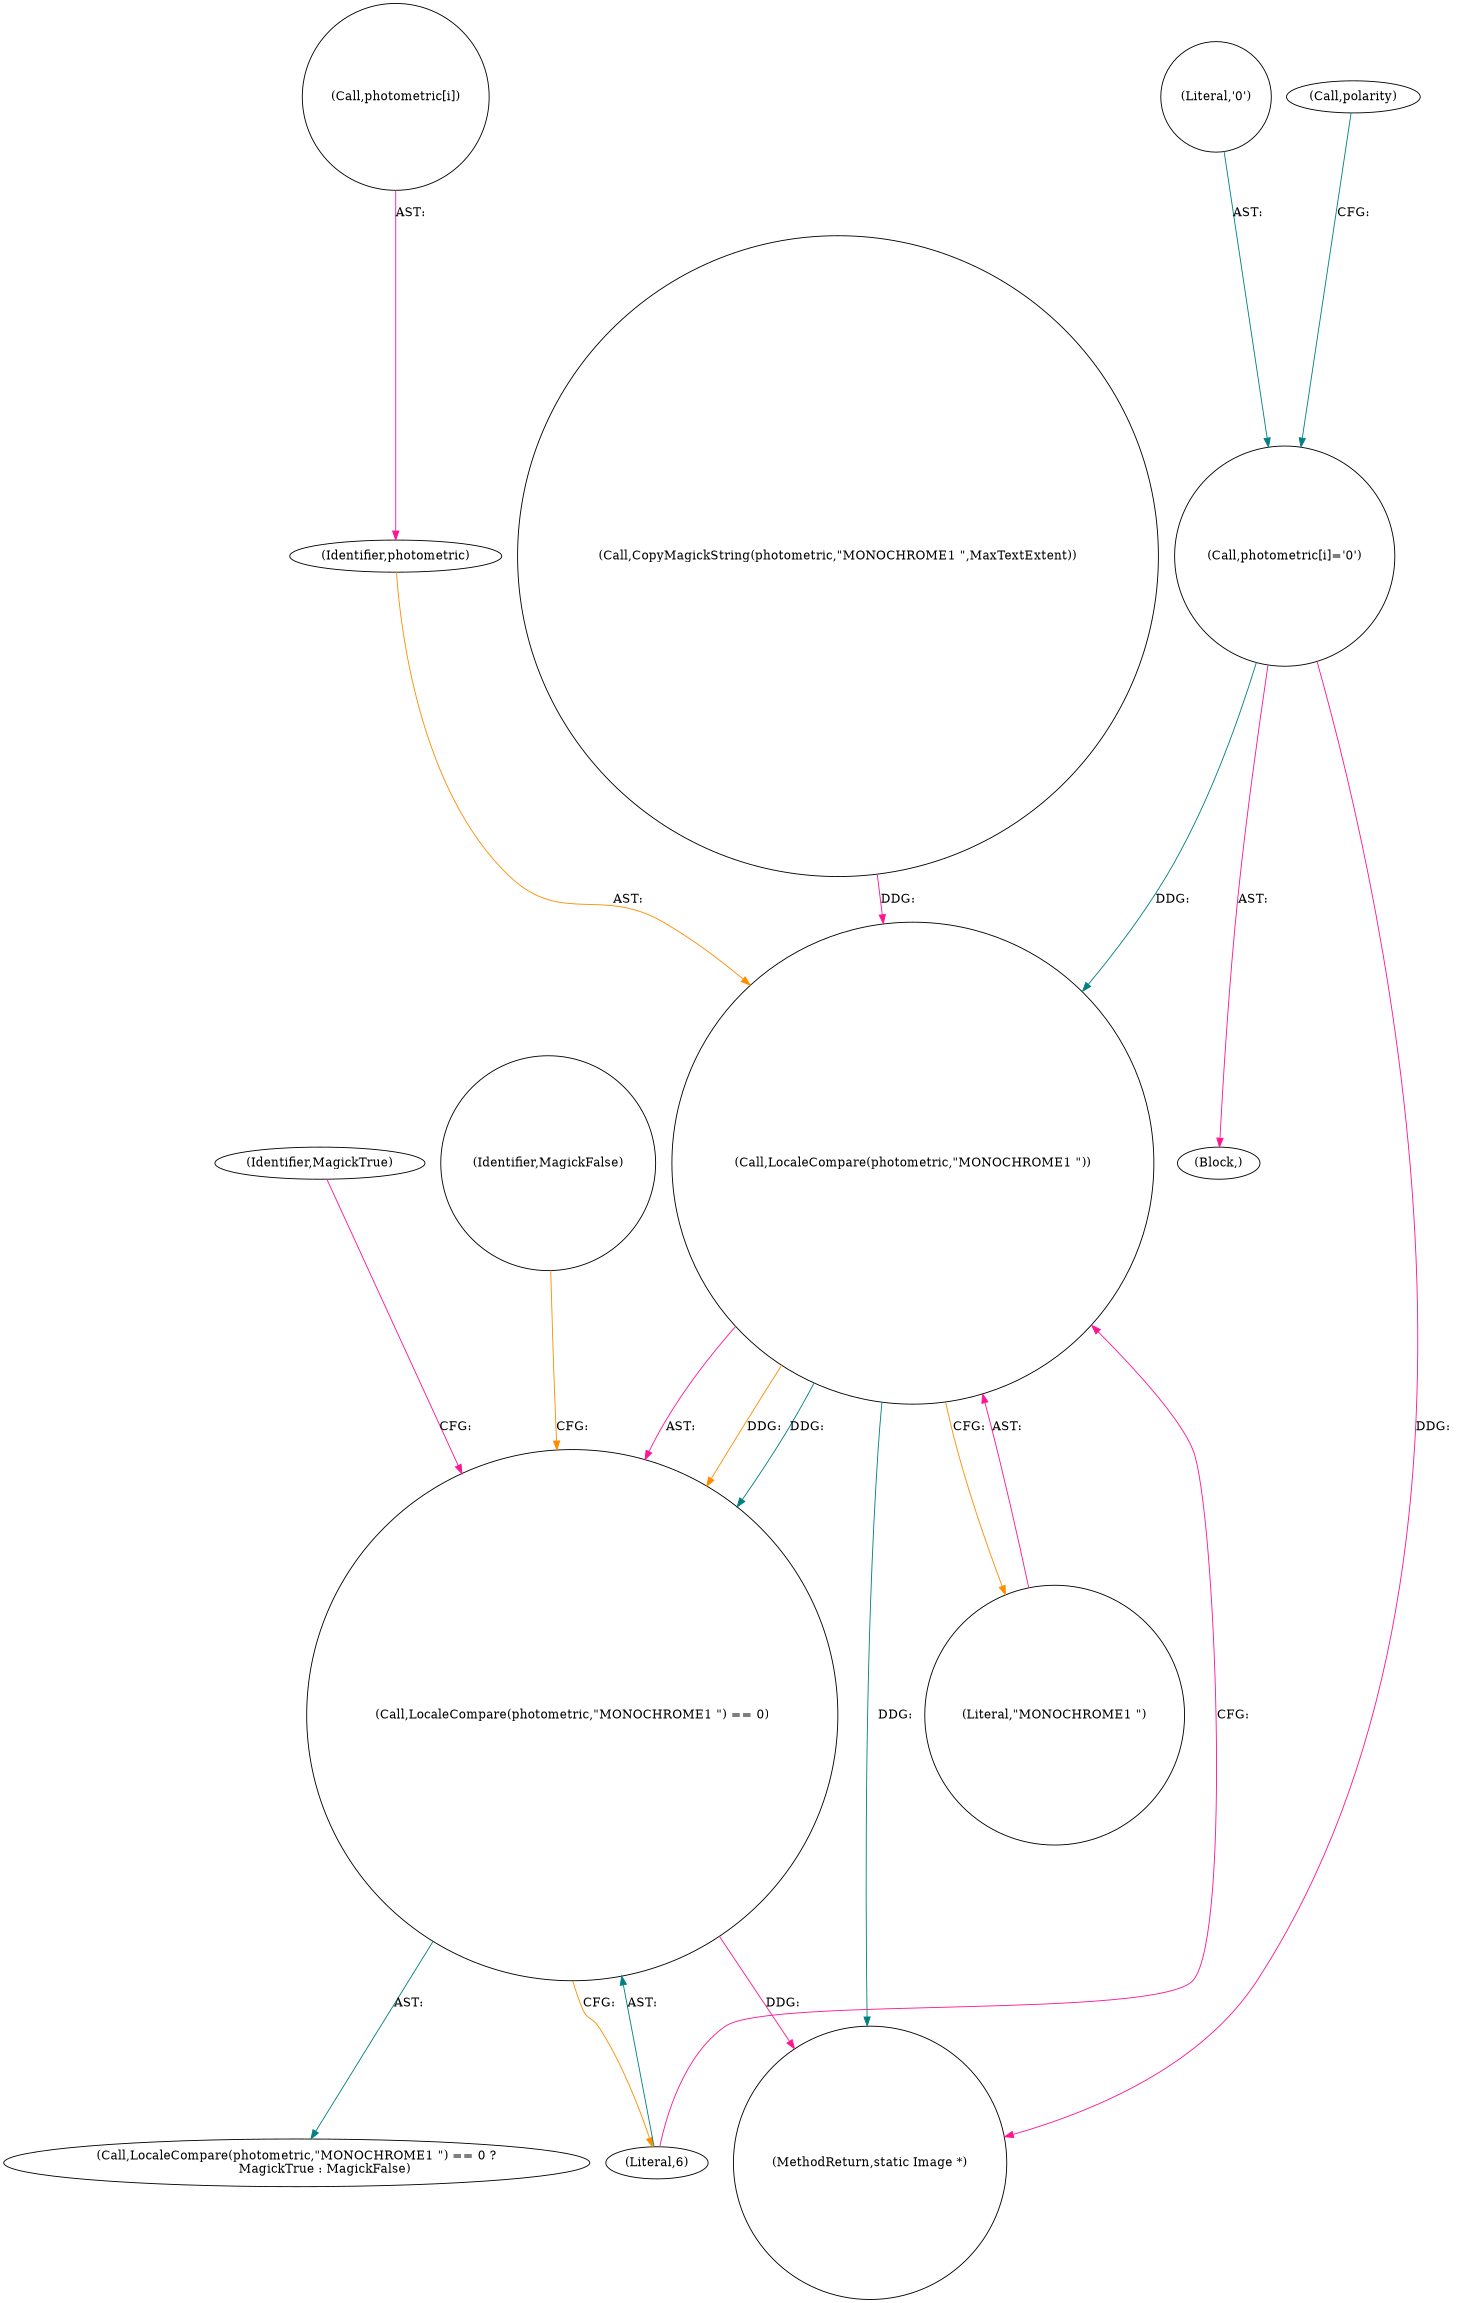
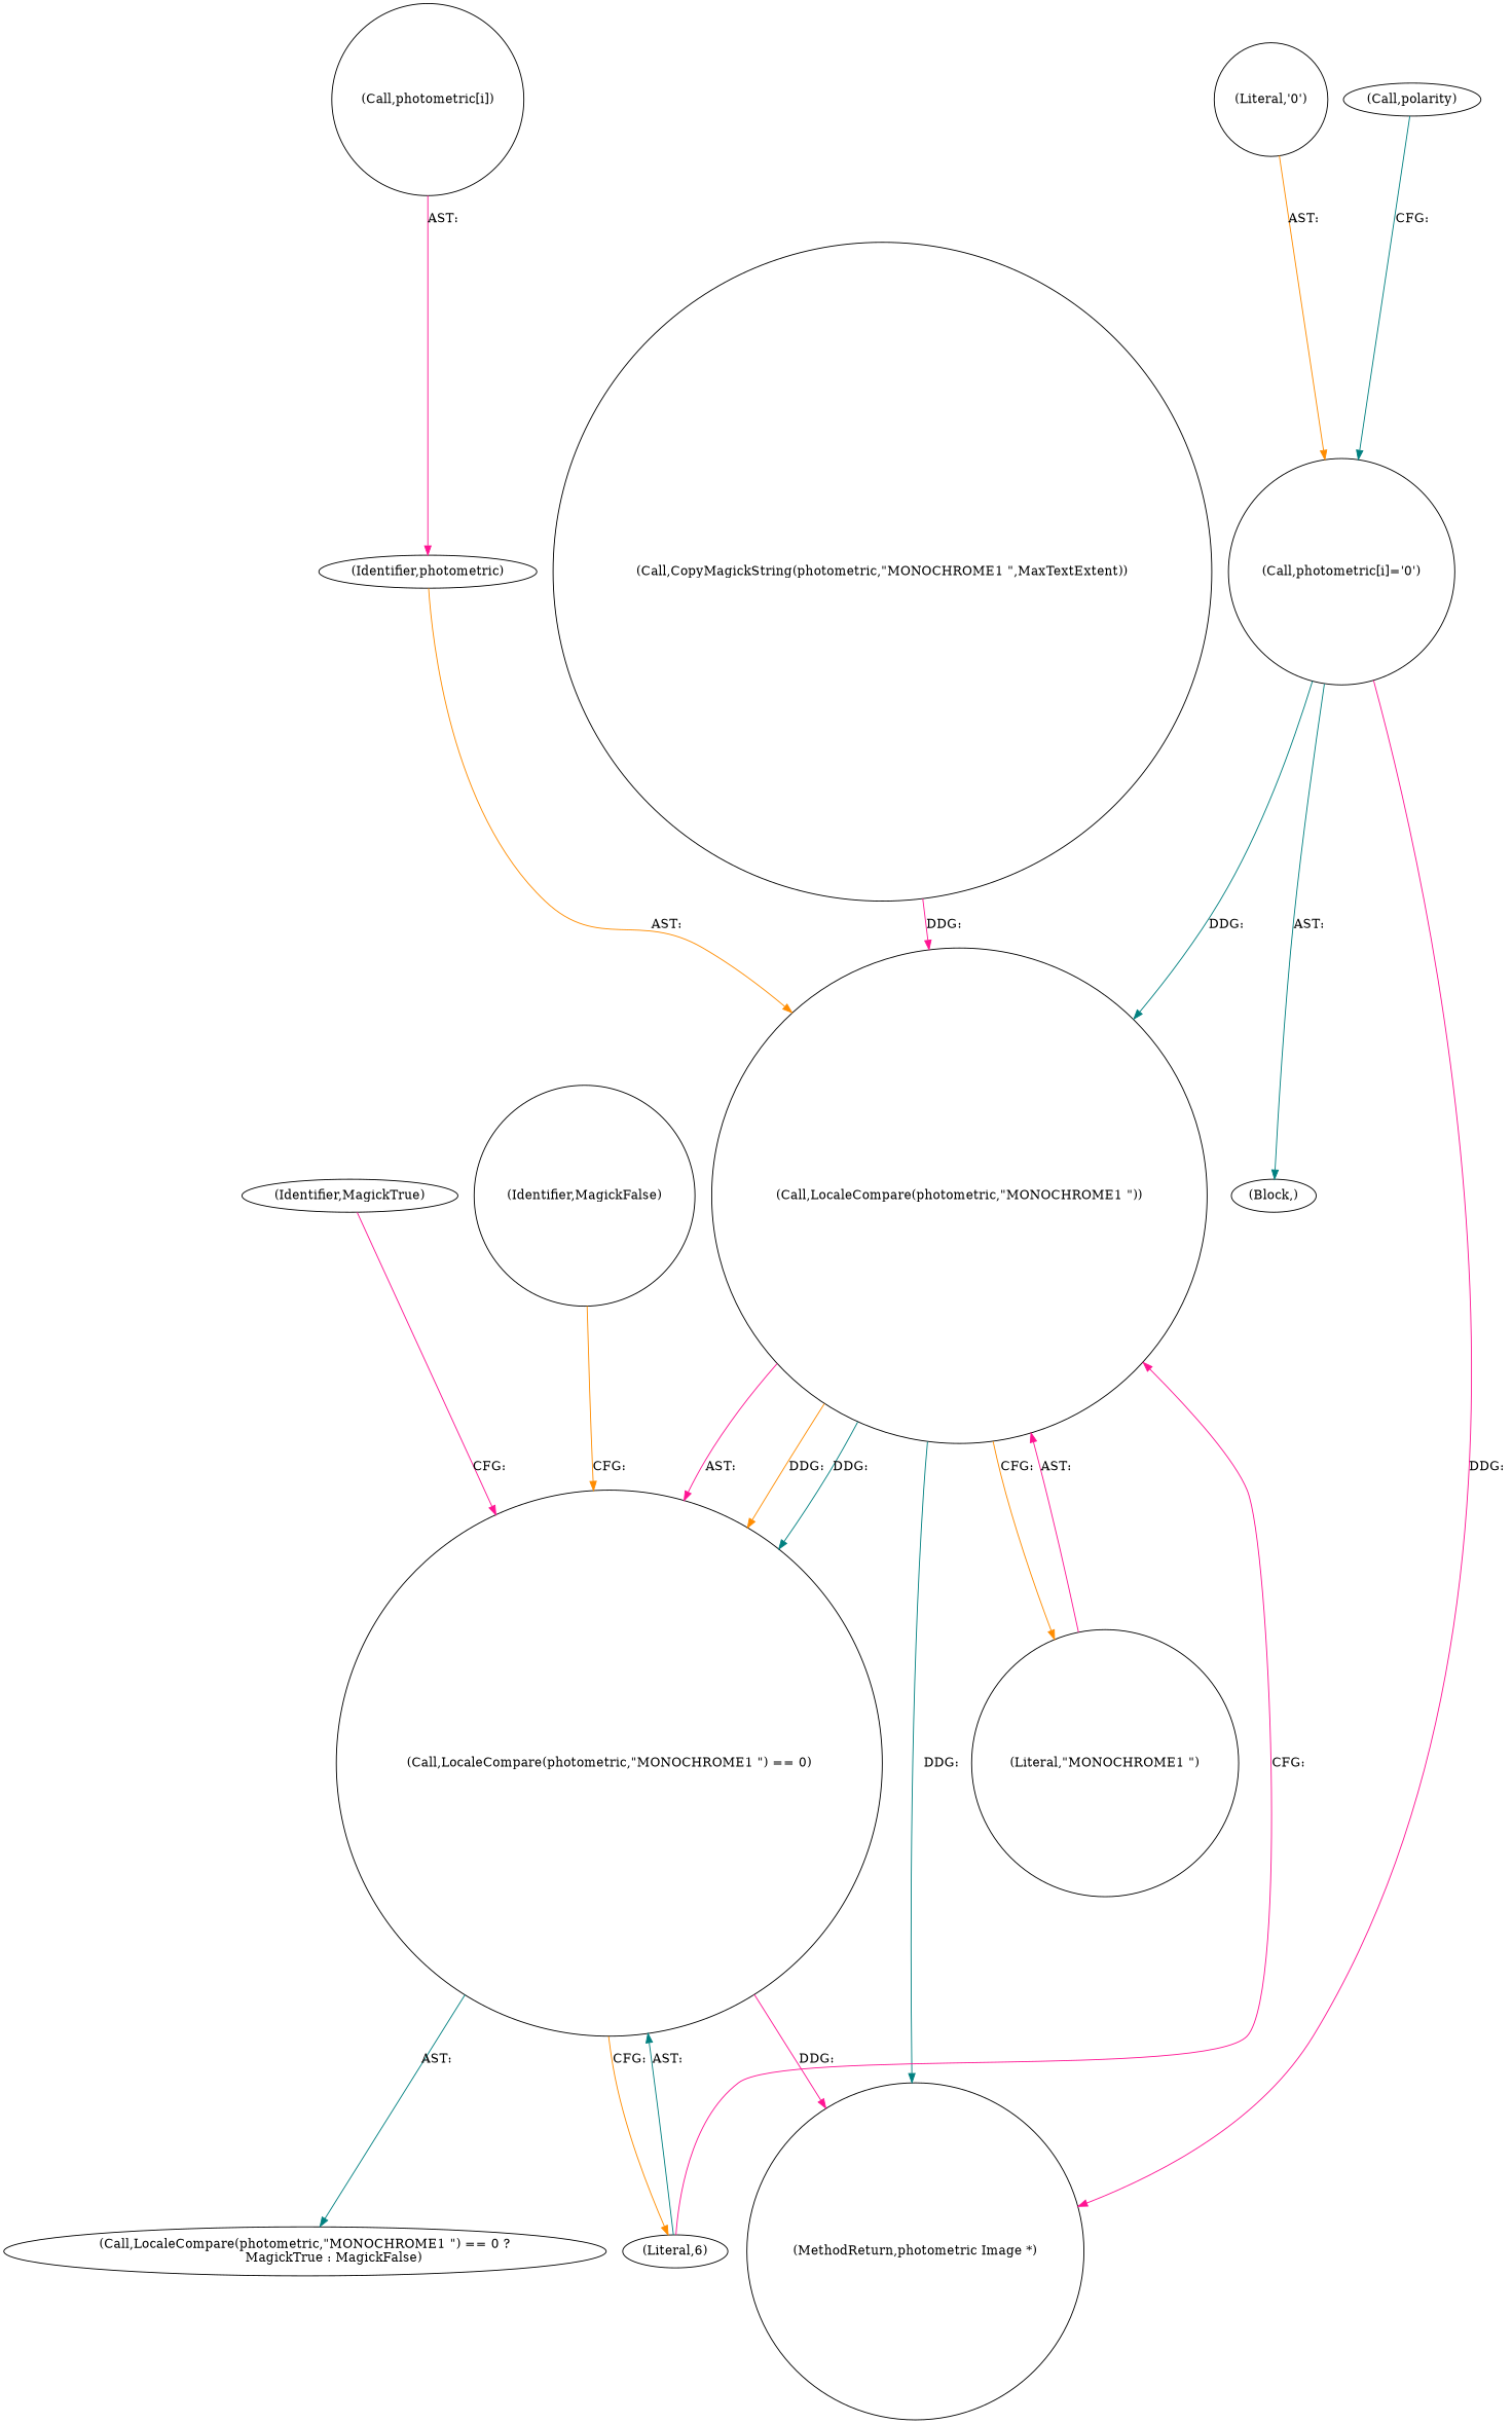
  digraph {
    node [shape=circle]
    edge [color=deeppink]
    n1 [label="(Call,photometric[i]='\0')"]
    n2 [label="(Call,LocaleCompare(photometric,\"MONOCHROME1 \"))"]
    n3 [label="(Block,)" shape=ellipse]
-   n4 [label="(MethodReturn,static Image *)"]
+   n4 [label="(MethodReturn,photometric Image *)"]
    n5 [label="(Call,LocaleCompare(photometric,\"MONOCHROME1 \") == 0)"]
    n6 [label="(Literal,\"MONOCHROME1 \")"]
    n7 [label="(Literal,'\0')"]
    n8 [label="(Call,LocaleCompare(photometric,\"MONOCHROME1 \") == 0 ?\n              MagickTrue : MagickFalse)" shape=ellipse]
    n9 [label="(Literal,6)" shape=ellipse]
    n10 [label="(Call,photometric[i])"]
    n11 [label="(Identifier,photometric)" shape=ellipse]
    n12 [label="(Call,polarity)" shape=ellipse]
    n13 [label="(Call,CopyMagickString(photometric,\"MONOCHROME1 \",MaxTextExtent))"]
    n14 [label="(Identifier,MagickTrue)" shape=ellipse]
    n15 [label="(Identifier,MagickFalse)"]
    n1 -> n2 [color=teal label="DDG: "]
-   n1 -> n3 [label="AST: "]
+   n1 -> n3 [color=teal label="AST: "]
    n1 -> n4 [label="DDG: "]
    n2 -> n4 [color=teal label="DDG: "]
    n2 -> n5 [label="AST: "]
    n2 -> n5 [color=darkorange label="DDG: "]
    n2 -> n5 [color=teal label="DDG: "]
    n2 -> n6 [color=darkorange label="CFG: "]
    n5 -> n4 [label="DDG: "]
    n5 -> n8 [color=teal label="AST: "]
    n5 -> n9 [color=darkorange label="CFG: "]
    n6 -> n2 [label="AST: "]
-   n7 -> n1 [color=teal label="AST: "]
+   n7 -> n1 [color=darkorange label="AST: "]
    n9 -> n2 [label="CFG: "]
    n9 -> n5 [color=teal label="AST: "]
    n10 -> n11 [label="AST: "]
    n11 -> n2 [color=darkorange label="AST: "]
    n12 -> n1 [color=teal label="CFG: "]
    n13 -> n2 [label="DDG: "]
    n14 -> n5 [label="CFG: "]
    n15 -> n5 [color=darkorange label="CFG: "]
  }
